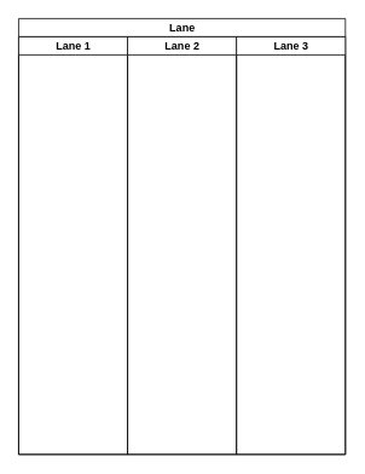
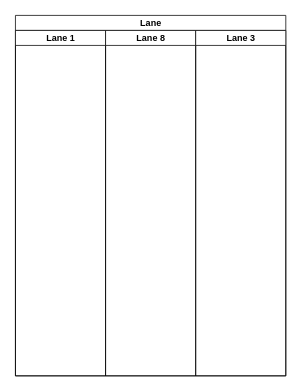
  <mxCell id="0" />
  <mxCell id="1" parent="0" />
  <mxCell id="2" value="Lane" style="swimlane;childLayout=stackLayout;resizeParent=1;resizeParentMax=0;startSize=20;html=1;" vertex="1" parent="1"><mxGeometry x="20" y="20" width="360" height="480" as="geometry" /></mxCell>
  <mxCell id="3" value="Lane 1" style="swimlane;startSize=20;html=1;" vertex="1" parent="2"><mxGeometry y="20" width="120" height="460" as="geometry" /></mxCell>
- <mxCell id="4" value="Lane 2" style="swimlane;startSize=20;html=1;" vertex="1" parent="2"><mxGeometry x="120" y="20" width="120" height="460" as="geometry" /></mxCell>
+ <mxCell id="4" value="Lane 8" style="swimlane;startSize=20;html=1;" vertex="1" parent="2"><mxGeometry x="120" y="20" width="120" height="460" as="geometry" /></mxCell>
  <mxCell id="5" value="Lane 3" style="swimlane;startSize=20;html=1;" vertex="1" parent="2"><mxGeometry x="240" y="20" width="120" height="460" as="geometry" /></mxCell>
